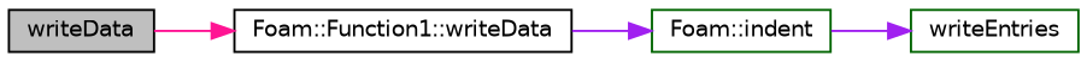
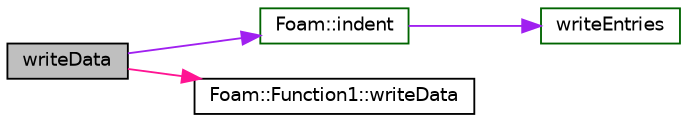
  digraph {
    rankdir=LR
    node [color=black fontname=Helvetica fontsize=10 shape=record]
    edge [color=purple fontname=Helvetica fontsize=10 labelfontname=Helvetica labelfontsize=10 style=solid]
    n1 [fillcolor=grey75 fontcolor=black height=0.2 label=writeData style=filled width=0.4]
    n2 [color=darkgreen height=0.2 label="Foam::indent" width=0.4]
    n3 [height=0.2 label="Foam::Function1::writeData" width=0.4]
    n4 [color=darkgreen height=0.2 label=writeEntries width=0.4]
-   n3 -> n2
+   n1 -> n2
    n1 -> n3 [color=deeppink]
    n2 -> n4
  }
